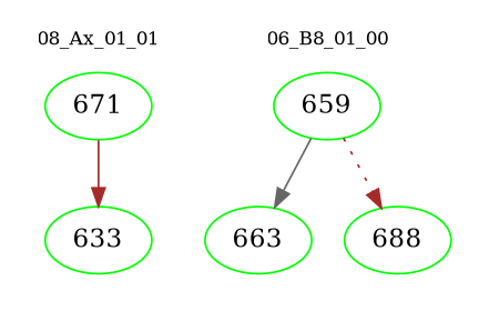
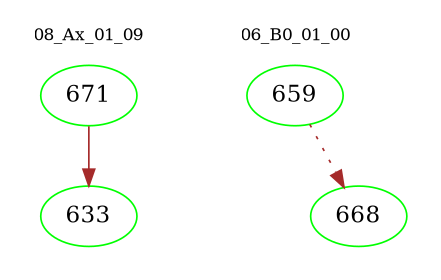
  digraph {
    node [color=green]
    edge [color=brown style=solid]
    n1 [label=671]
    n2 [label=633]
    n3 [label=659]
-   n4 [label=663]
-   n5 [label=688]
+   n5 [label=668]
    subgraph cluster_1 {
      color=white
      fontsize=10
-     label="08_Ax_01_01"
+     label="08_Ax_01_09"
      n1
      n2
    }
    subgraph cluster_2 {
      color=white
      fontsize=10
-     label="06_B8_01_00"
+     label="06_B0_01_00"
      n3
-     n4
      n5
    }
    n1 -> n2
-   n3 -> n4 [color=gray40]
    n3 -> n5 [style=dotted]
  }
